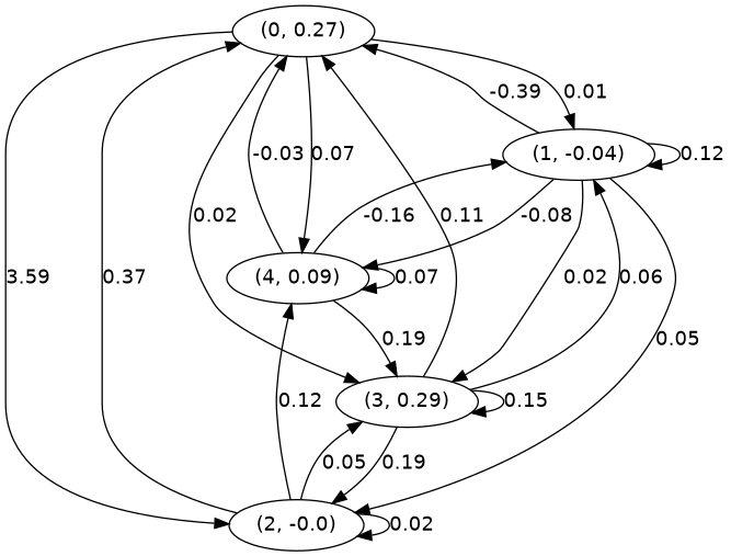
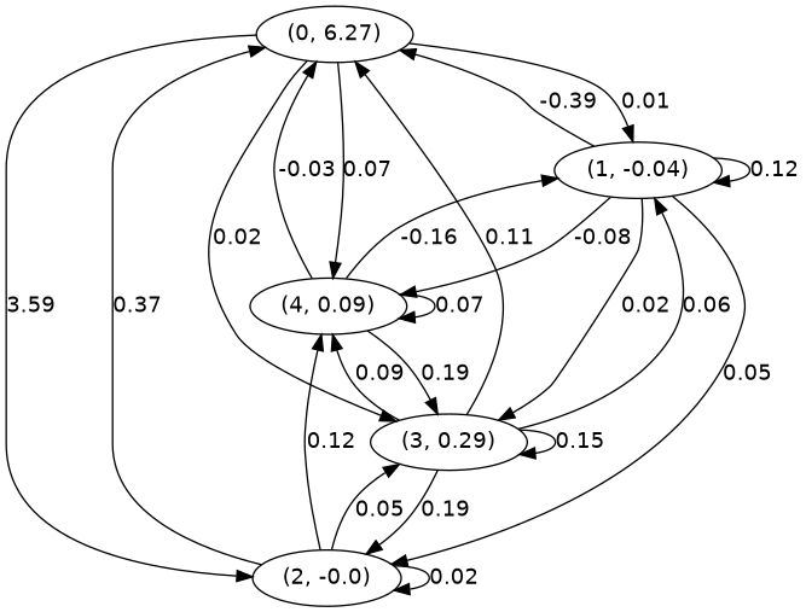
  digraph {
    fontname="DejaVu Sans"
    node [fontname="DejaVu Sans"]
    edge [fontname="DejaVu Sans"]
-   n1 [label="(0, 0.27)"]
+   n1 [label="(0, 6.27)"]
    n2 [label="(1, -0.04)"]
    n3 [label="(2, -0.0)"]
    n4 [label="(3, 0.29)"]
    n5 [label="(4, 0.09)"]
    n1 -> n2 [label=0.01]
    n1 -> n3 [label=3.59]
    n1 -> n4 [label=0.02]
    n1 -> n5 [label=0.07]
    n2 -> n1 [label=-0.39]
    n2 -> n2 [label=0.12]
    n2 -> n3 [label=0.05]
    n2 -> n4 [label=0.02]
    n2 -> n5 [label=-0.08]
    n3 -> n1 [label=0.37]
    n3 -> n3 [label=0.02]
    n3 -> n4 [label=0.05]
    n3 -> n5 [label=0.12]
    n4 -> n1 [label=0.11]
    n4 -> n2 [label=0.06]
    n4 -> n3 [label=0.19]
    n4 -> n4 [label=0.15]
+   n4 -> n5 [label=0.09]
    n5 -> n1 [label=-0.03]
    n5 -> n2 [label=-0.16]
    n5 -> n4 [label=0.19]
    n5 -> n5 [label=0.07]
  }
